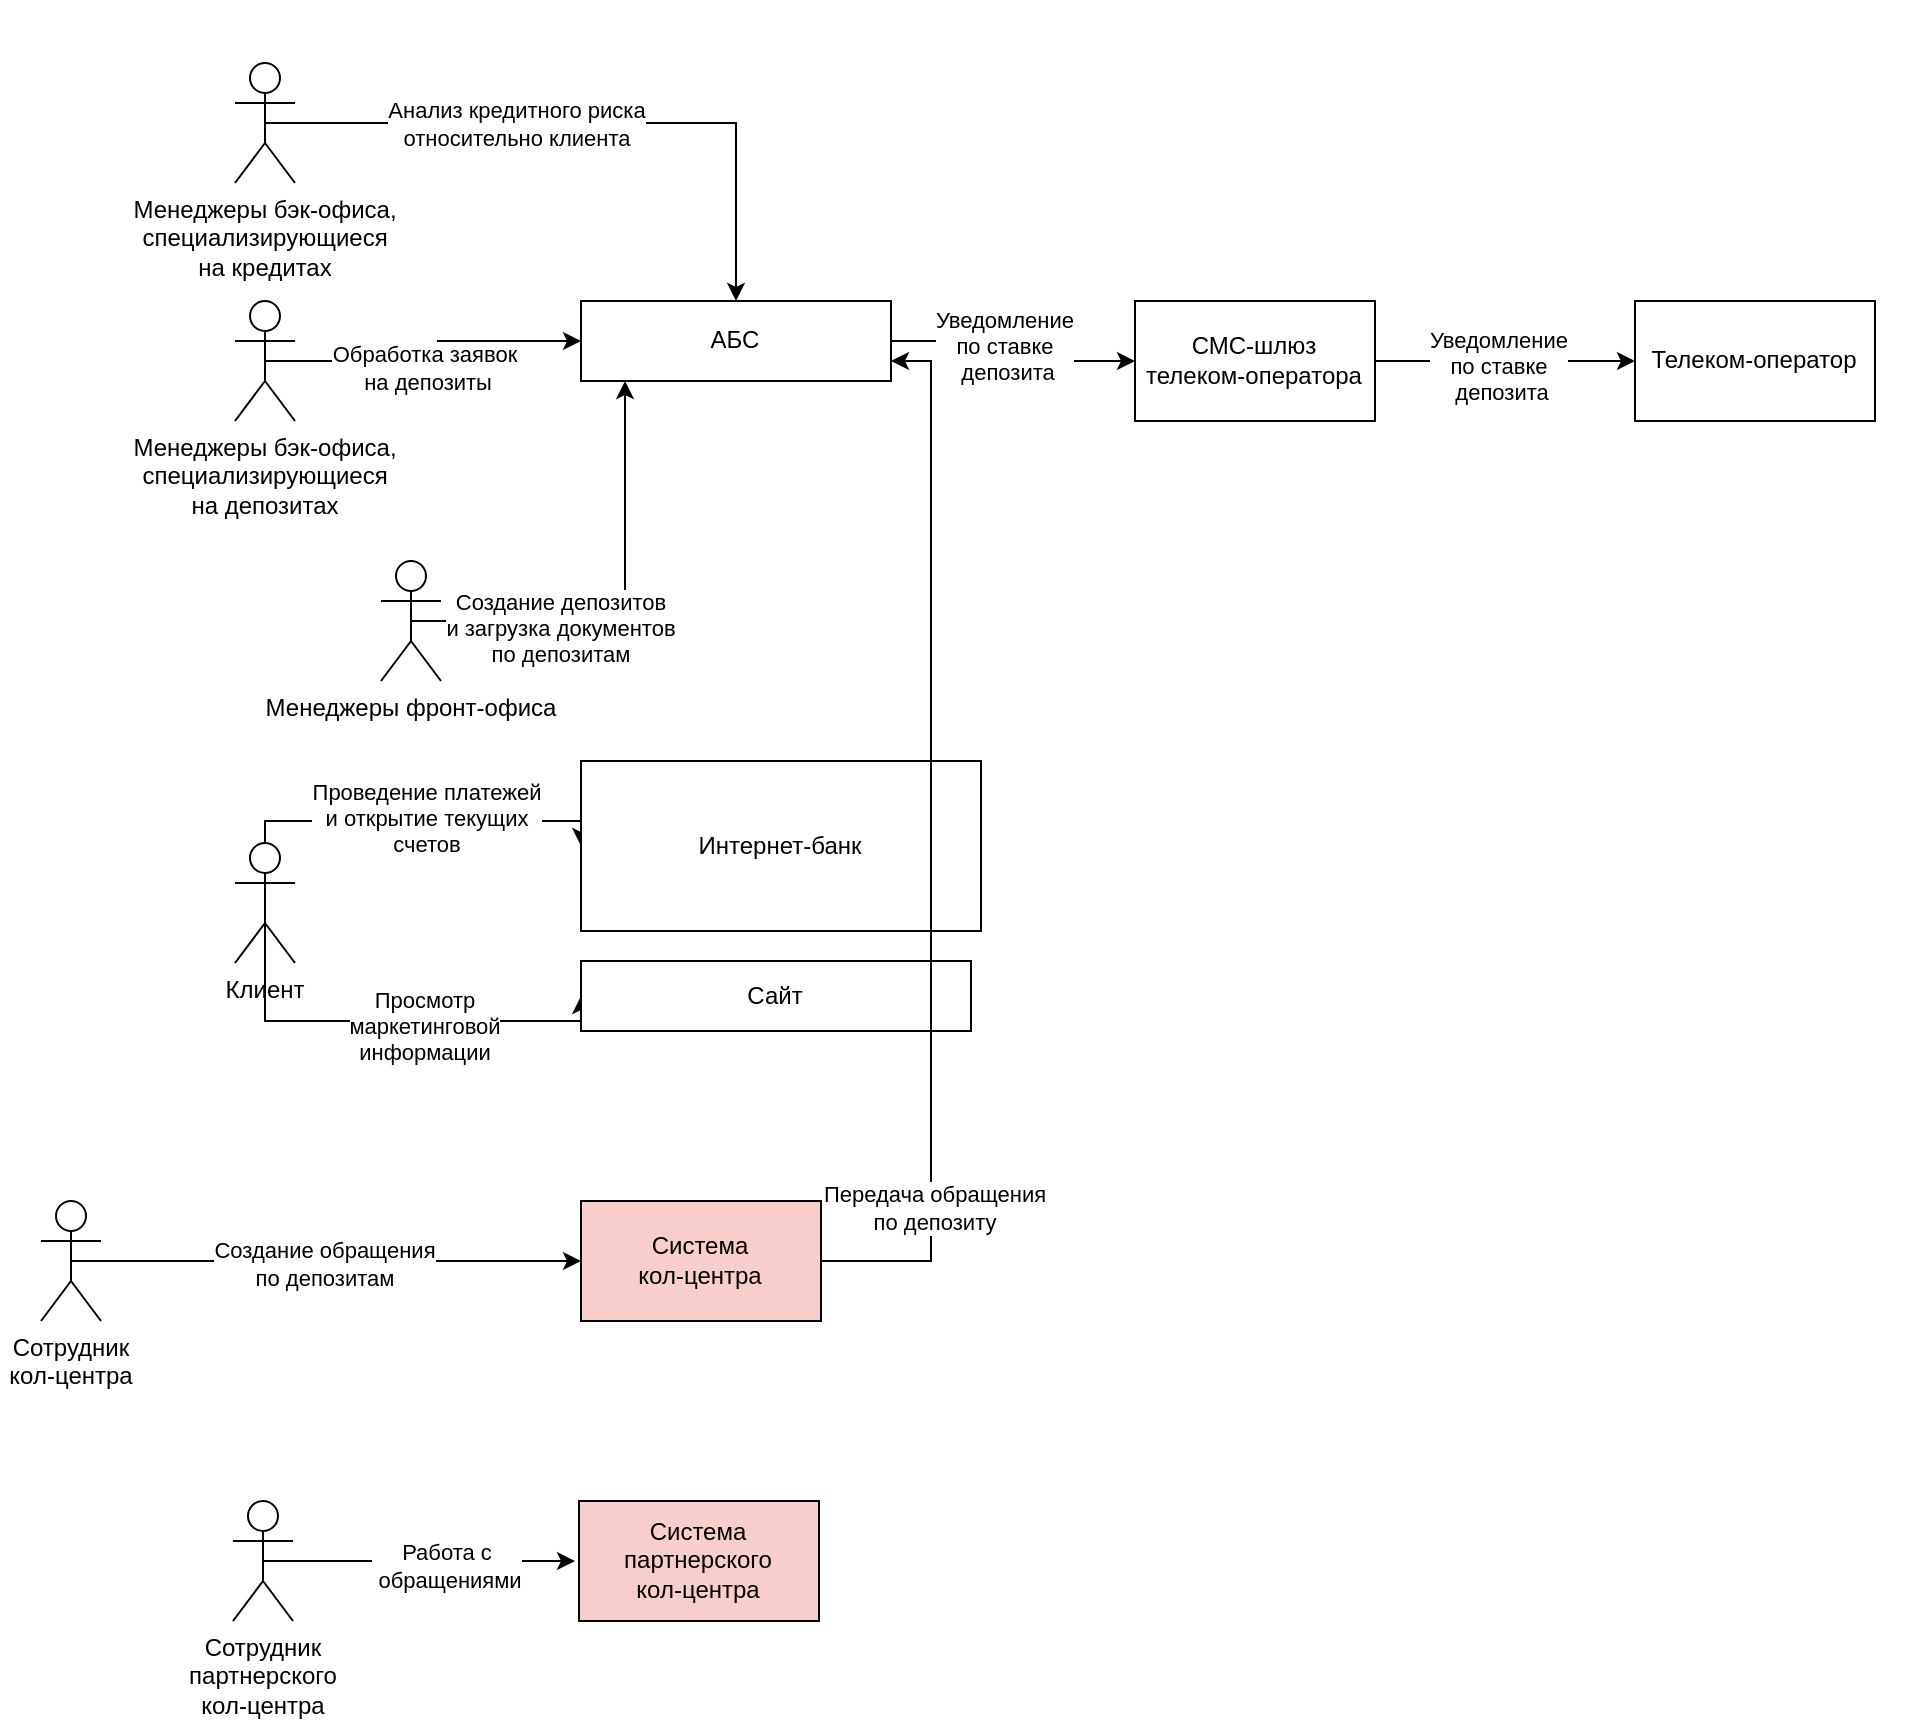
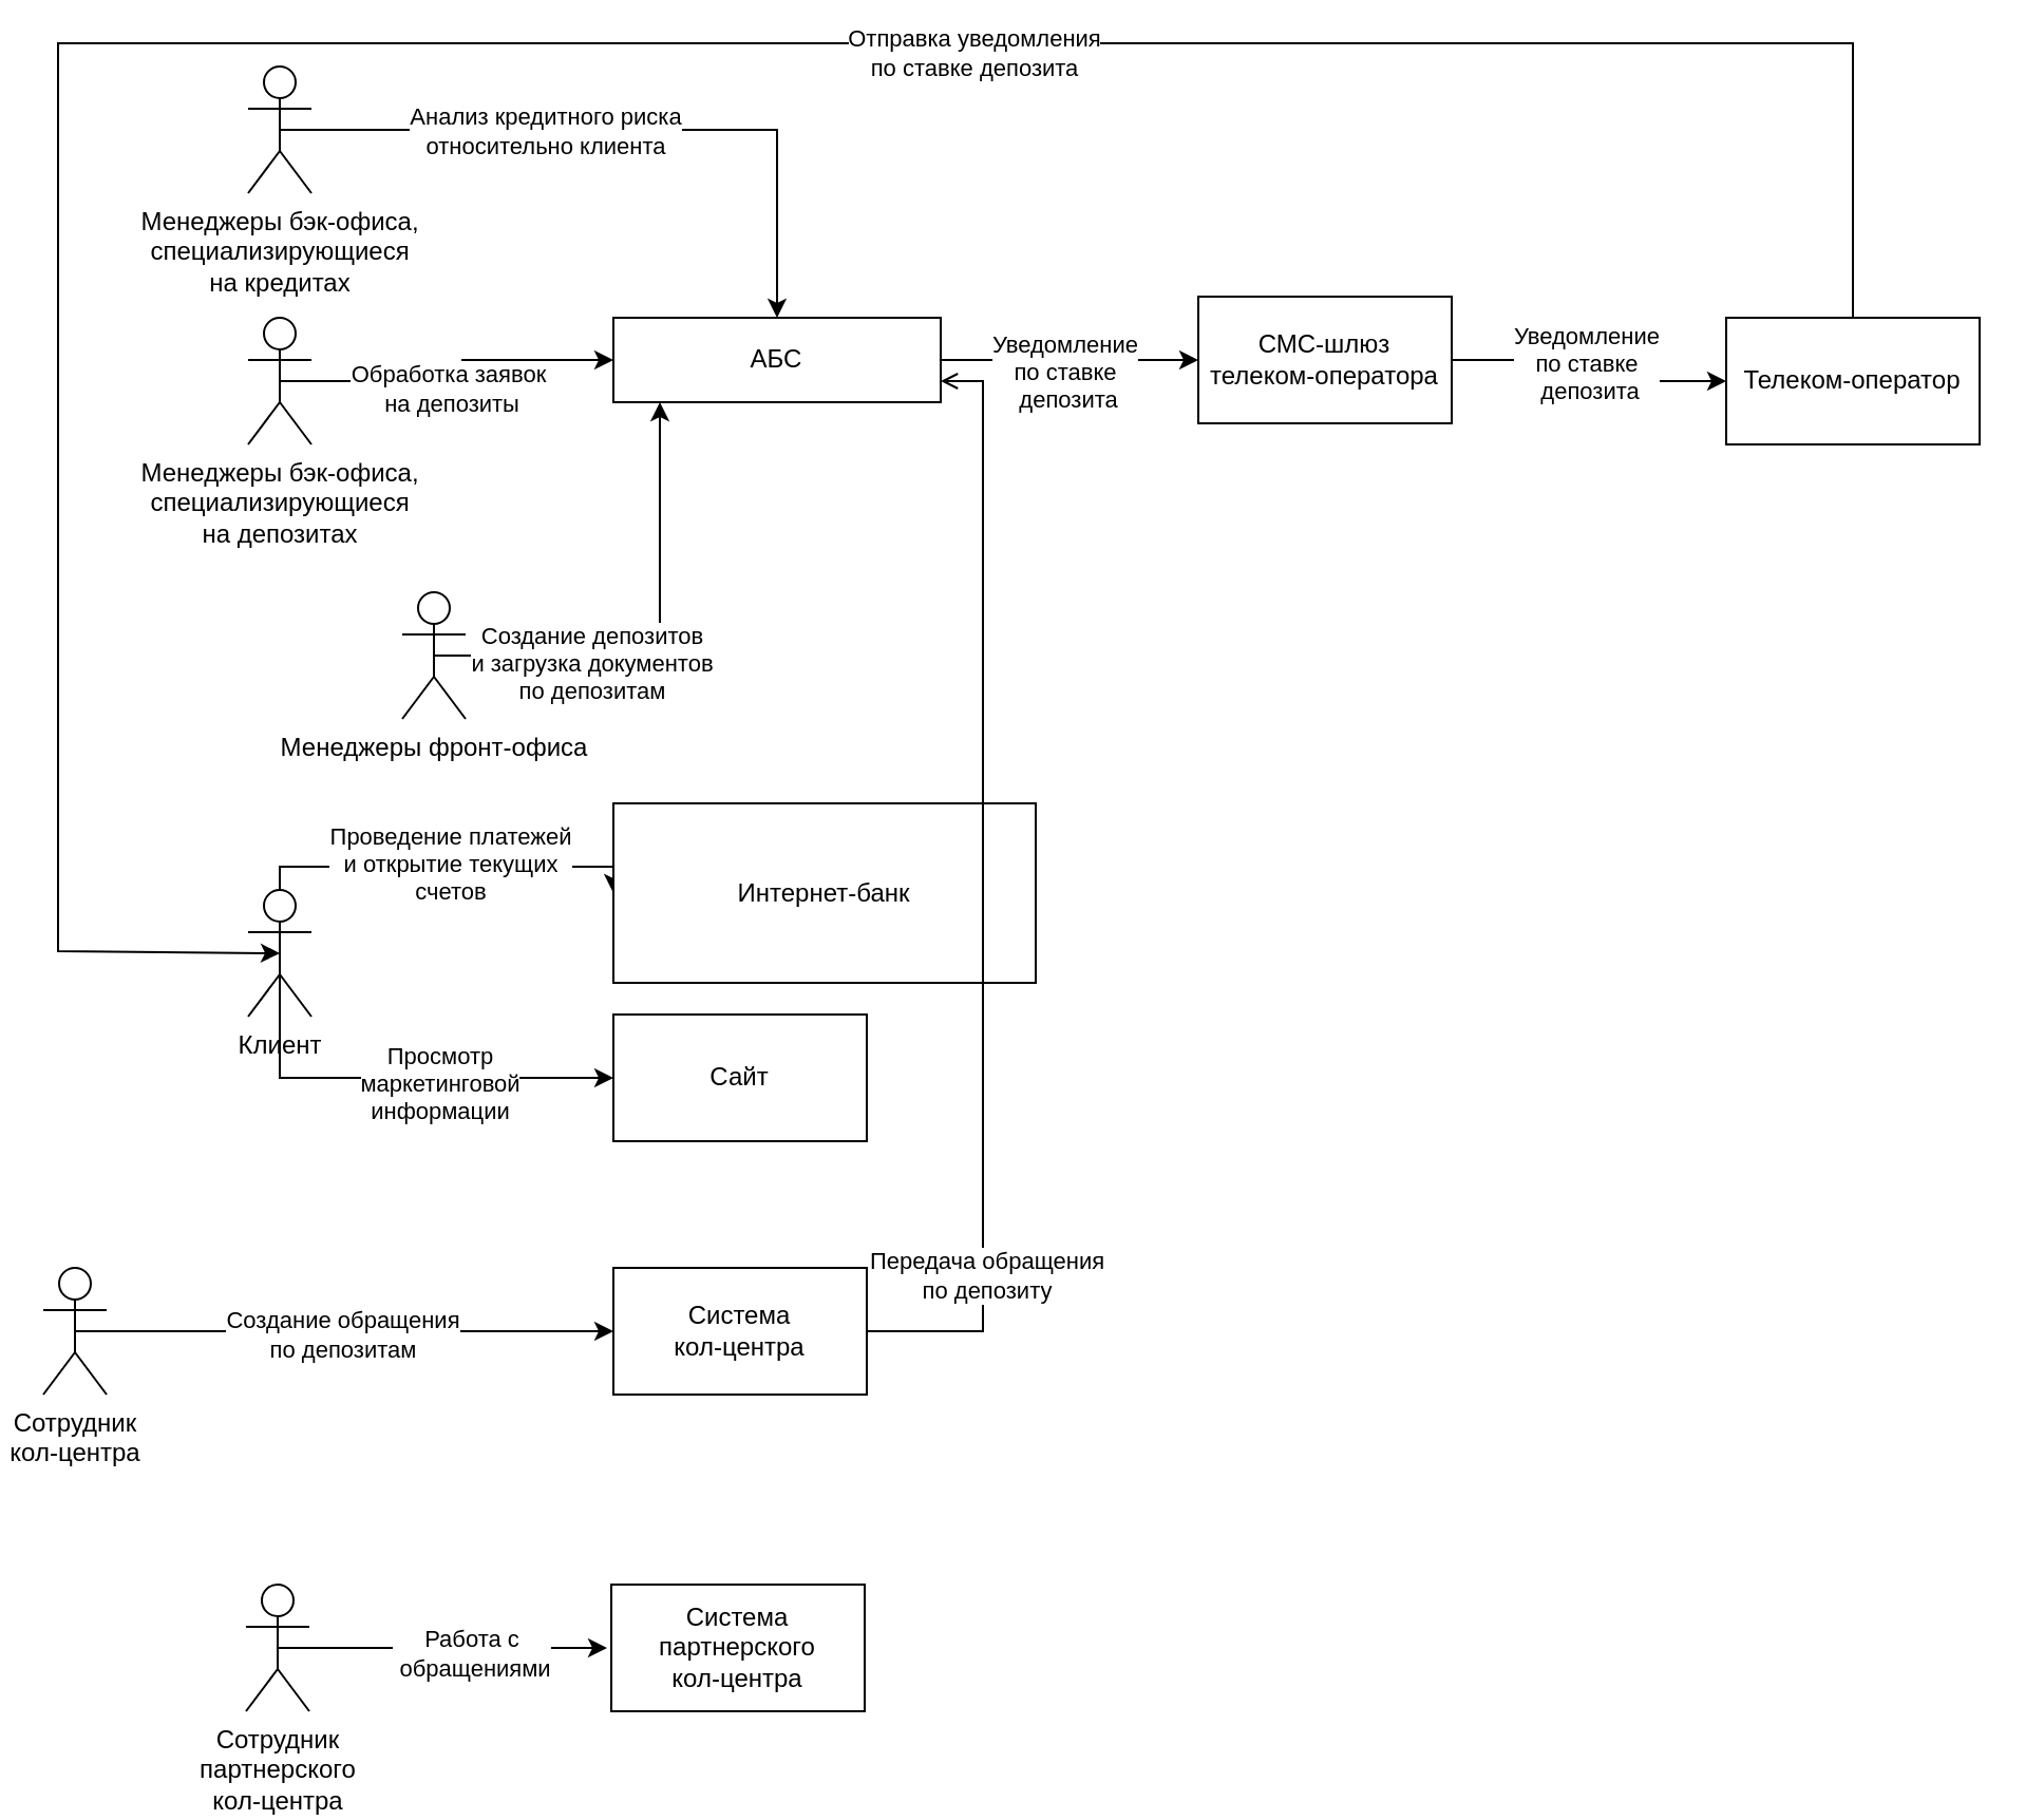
  <mxCell id="0" />
  <mxCell id="1" parent="0" />
  <mxCell id="2" style="edgeStyle=orthogonalEdgeStyle;rounded=0;orthogonalLoop=1;jettySize=auto;html=1;exitX=0.5;exitY=0.5;exitDx=0;exitDy=0;exitPerimeter=0;entryX=0;entryY=0.5;entryDx=0;entryDy=0;" parent="1" source="6" target="13" edge="1"><mxGeometry relative="1" as="geometry"><Array as="points"><mxPoint x="132" y="410" /></Array></mxGeometry></mxCell>
  <mxCell id="3" value="Проведение платежей&lt;div&gt;и открытие текущих&lt;/div&gt;&lt;div&gt;счетов&lt;/div&gt;" style="edgeLabel;html=1;align=center;verticalAlign=middle;resizable=0;points=[];" vertex="1" connectable="0" parent="2"><mxGeometry x="0.148" y="2" relative="1" as="geometry"><mxPoint as="offset" /></mxGeometry></mxCell>
  <mxCell id="4" style="edgeStyle=orthogonalEdgeStyle;rounded=0;orthogonalLoop=1;jettySize=auto;html=1;exitX=0.5;exitY=0.5;exitDx=0;exitDy=0;exitPerimeter=0;entryX=0;entryY=0.5;entryDx=0;entryDy=0;" parent="1" source="6" target="23" edge="1"><mxGeometry relative="1" as="geometry"><Array as="points"><mxPoint x="132" y="510" /></Array></mxGeometry></mxCell>
  <mxCell id="5" value="Просмотр&lt;div&gt;маркетинговой&lt;/div&gt;&lt;div&gt;информации&lt;/div&gt;" style="edgeLabel;html=1;align=center;verticalAlign=middle;resizable=0;points=[];" vertex="1" connectable="0" parent="4"><mxGeometry x="-0.411" y="-2" relative="1" as="geometry"><mxPoint x="70" as="offset" /></mxGeometry></mxCell>
  <mxCell id="6" value="Клиент" style="shape=umlActor;verticalLabelPosition=bottom;verticalAlign=top;html=1;outlineConnect=0;" parent="1" vertex="1"><mxGeometry y="421" width="30" height="60" as="geometry" x="117" /></mxCell>
  <mxCell id="7" style="edgeStyle=orthogonalEdgeStyle;rounded=0;orthogonalLoop=1;jettySize=auto;html=1;exitX=0.5;exitY=0.5;exitDx=0;exitDy=0;exitPerimeter=0;entryX=0;entryY=0.5;entryDx=0;entryDy=0;" edge="1" parent="1" source="9" target="16"><mxGeometry relative="1" as="geometry" /></mxCell>
  <mxCell id="8" value="Обработка заявок&lt;div&gt;&amp;nbsp;на депозиты&lt;br&gt;&lt;/div&gt;" style="edgeLabel;html=1;align=center;verticalAlign=middle;resizable=0;points=[];" vertex="1" connectable="0" parent="7"><mxGeometry x="-0.061" y="-3" relative="1" as="geometry"><mxPoint as="offset" /></mxGeometry></mxCell>
  <mxCell id="9" value="Менеджеры бэк-офиса,&lt;div&gt;&amp;nbsp;специализирующиеся&amp;nbsp;&lt;/div&gt;&lt;div&gt;на депозитах&lt;/div&gt;" style="shape=umlActor;verticalLabelPosition=bottom;verticalAlign=top;html=1;outlineConnect=0;" parent="1" vertex="1"><mxGeometry y="150" width="30" height="60" as="geometry" x="117" /></mxCell>
  <mxCell id="10" style="edgeStyle=orthogonalEdgeStyle;rounded=0;orthogonalLoop=1;jettySize=auto;html=1;exitX=0.5;exitY=0.5;exitDx=0;exitDy=0;exitPerimeter=0;entryX=0;entryY=0.5;entryDx=0;entryDy=0;" parent="1" source="12" target="17" edge="1"><mxGeometry relative="1" as="geometry" /></mxCell>
  <mxCell id="11" value="Создание обращения&lt;div&gt;по депозитам&lt;/div&gt;" style="edgeLabel;html=1;align=center;verticalAlign=middle;resizable=0;points=[];" vertex="1" connectable="0" parent="10"><mxGeometry x="-0.01" y="-1" relative="1" as="geometry"><mxPoint as="offset" /></mxGeometry></mxCell>
  <mxCell id="12" value="Сотрудник&lt;div&gt;кол-центра&lt;/div&gt;" style="shape=umlActor;verticalLabelPosition=bottom;verticalAlign=top;html=1;outlineConnect=0;" parent="1" vertex="1"><mxGeometry x="20" y="600" width="30" height="60" as="geometry" /></mxCell>
  <mxCell id="13" value="Интернет-банк" style="rounded=0;whiteSpace=wrap;html=1;" parent="1" vertex="1"><mxGeometry x="290" y="380" width="200" height="85" as="geometry" /></mxCell>
  <mxCell id="14" style="edgeStyle=orthogonalEdgeStyle;rounded=0;orthogonalLoop=1;jettySize=auto;html=1;exitX=1;exitY=0.5;exitDx=0;exitDy=0;entryX=0;entryY=0.5;entryDx=0;entryDy=0;" parent="1" source="16" target="21" edge="1"><mxGeometry relative="1" as="geometry" /></mxCell>
  <mxCell id="15" value="&lt;div&gt;Уведомление&lt;div&gt;по ставке&lt;/div&gt;&lt;div&gt;&amp;nbsp;депозита&lt;/div&gt;&lt;/div&gt;" style="edgeLabel;html=1;align=center;verticalAlign=middle;resizable=0;points=[];" vertex="1" connectable="0" parent="14"><mxGeometry x="-0.042" y="-5" relative="1" as="geometry"><mxPoint as="offset" /></mxGeometry></mxCell>
  <mxCell id="16" value="АБС" style="rounded=0;whiteSpace=wrap;html=1;" parent="1" vertex="1"><mxGeometry x="290" y="150" width="155" height="40" as="geometry" /></mxCell>
- <mxCell id="17" value="Система&lt;div&gt;кол-центра&lt;/div&gt;" style="rounded=0;whiteSpace=wrap;html=1;fillColor=#f8cecc;" parent="1" vertex="1"><mxGeometry x="290" y="600" width="120" height="60" as="geometry" /></mxCell>
- <mxCell id="18" value="Система партнерского&lt;div&gt;кол-центра&lt;/div&gt;" style="rounded=0;whiteSpace=wrap;html=1;fillColor=#f8cecc;" parent="1" vertex="1"><mxGeometry x="289" y="750" width="120" height="60" as="geometry" /></mxCell>
+ <mxCell id="17" value="Система&lt;div&gt;кол-центра&lt;/div&gt;" style="rounded=0;whiteSpace=wrap;html=1;" parent="1" vertex="1"><mxGeometry x="290" y="600" width="120" height="60" as="geometry" /></mxCell>
+ <mxCell id="18" value="Система партнерского&lt;div&gt;кол-центра&lt;/div&gt;" style="rounded=0;whiteSpace=wrap;html=1;" parent="1" vertex="1"><mxGeometry x="289" y="750" width="120" height="60" as="geometry" /></mxCell>
  <mxCell id="19" style="edgeStyle=orthogonalEdgeStyle;rounded=0;orthogonalLoop=1;jettySize=auto;html=1;exitX=1;exitY=0.5;exitDx=0;exitDy=0;" parent="1" source="21" target="22" edge="1"><mxGeometry relative="1" as="geometry" /></mxCell>
  <mxCell id="20" value="&lt;div&gt;Уведомление&lt;div&gt;по ставке&lt;/div&gt;&lt;div&gt;&amp;nbsp;депозита&lt;/div&gt;&lt;/div&gt;" style="edgeLabel;html=1;align=center;verticalAlign=middle;resizable=0;points=[];" vertex="1" connectable="0" parent="19"><mxGeometry x="-0.059" y="-2" relative="1" as="geometry"><mxPoint as="offset" /></mxGeometry></mxCell>
- <mxCell id="21" value="СМС-шлюз&lt;div&gt;телеком-оператора&lt;/div&gt;" style="rounded=0;whiteSpace=wrap;html=1;" parent="1" vertex="1"><mxGeometry x="567" y="150" width="120" height="60" as="geometry" /></mxCell>
+ <mxCell id="21" value="СМС-шлюз&lt;div&gt;телеком-оператора&lt;/div&gt;" style="rounded=0;whiteSpace=wrap;html=1;" parent="1" vertex="1"><mxGeometry x="567" y="140" width="120" height="60" as="geometry" /></mxCell>
  <mxCell id="22" value="Телеком-оператор" style="rounded=0;whiteSpace=wrap;html=1;" parent="1" vertex="1"><mxGeometry x="817" y="150" width="120" height="60" as="geometry" /></mxCell>
- <mxCell id="23" value="Сайт" style="rounded=0;whiteSpace=wrap;html=1;" parent="1" vertex="1"><mxGeometry x="290" y="480" width="195" height="35" as="geometry" /></mxCell>
+ <mxCell id="23" value="Сайт" style="rounded=0;whiteSpace=wrap;html=1;" parent="1" vertex="1"><mxGeometry x="290" y="480" width="120" height="60" as="geometry" /></mxCell>
  <mxCell id="24" style="edgeStyle=orthogonalEdgeStyle;rounded=0;orthogonalLoop=1;jettySize=auto;html=1;exitX=0.5;exitY=0.5;exitDx=0;exitDy=0;exitPerimeter=0;" parent="1" source="26" edge="1"><mxGeometry relative="1" as="geometry"><mxPoint x="287" y="780" as="targetPoint" /></mxGeometry></mxCell>
  <mxCell id="25" value="Работа с&lt;div&gt;&amp;nbsp;обращениями&lt;/div&gt;" style="edgeLabel;html=1;align=center;verticalAlign=middle;resizable=0;points=[];" vertex="1" connectable="0" parent="24"><mxGeometry x="0.178" y="-2" relative="1" as="geometry"><mxPoint as="offset" /></mxGeometry></mxCell>
  <mxCell id="26" value="Сотрудник&lt;div&gt;партнерского&lt;br&gt;&lt;div&gt;кол-центра&lt;/div&gt;&lt;/div&gt;" style="shape=umlActor;verticalLabelPosition=bottom;verticalAlign=top;html=1;outlineConnect=0;" parent="1" vertex="1"><mxGeometry x="116" y="750" width="30" height="60" as="geometry" /></mxCell>
- <mxCell id="27" style="edgeStyle=orthogonalEdgeStyle;rounded=0;orthogonalLoop=1;jettySize=auto;html=1;exitX=1;exitY=0.5;exitDx=0;exitDy=0;entryX=1;entryY=0.75;entryDx=0;entryDy=0;" parent="1" source="17" target="16" edge="1"><mxGeometry relative="1" as="geometry"><mxPoint x="457" y="615" as="sourcePoint" /></mxGeometry></mxCell>
+ <mxCell id="27" style="edgeStyle=orthogonalEdgeStyle;rounded=0;orthogonalLoop=1;jettySize=auto;html=1;exitX=1;exitY=0.5;exitDx=0;exitDy=0;entryX=1;entryY=0.75;entryDx=0;entryDy=0;endArrow=open;" parent="1" source="17" target="16" edge="1"><mxGeometry relative="1" as="geometry"><mxPoint x="457" y="615" as="sourcePoint" /></mxGeometry></mxCell>
  <mxCell id="28" value="Передача обращения&lt;div&gt;по депозиту&lt;/div&gt;" style="edgeLabel;html=1;align=center;verticalAlign=middle;resizable=0;points=[];" vertex="1" connectable="0" parent="27"><mxGeometry x="-0.688" y="-1" relative="1" as="geometry"><mxPoint as="offset" /></mxGeometry></mxCell>
  <mxCell id="29" style="edgeStyle=orthogonalEdgeStyle;rounded=0;orthogonalLoop=1;jettySize=auto;html=1;exitX=0.5;exitY=0.5;exitDx=0;exitDy=0;exitPerimeter=0;entryX=0.5;entryY=0;entryDx=0;entryDy=0;" edge="1" parent="1" source="31" target="16"><mxGeometry relative="1" as="geometry" /></mxCell>
  <mxCell id="30" value="Анализ кредитного риска&lt;div&gt;относительно клиента&lt;/div&gt;" style="edgeLabel;html=1;align=center;verticalAlign=middle;resizable=0;points=[];" vertex="1" connectable="0" parent="29"><mxGeometry x="-0.227" relative="1" as="geometry"><mxPoint as="offset" /></mxGeometry></mxCell>
  <mxCell id="31" value="Менеджеры бэк-офиса,&lt;div&gt;&amp;nbsp;специализирующиеся&amp;nbsp;&lt;/div&gt;&lt;div&gt;на кредитах&lt;/div&gt;" style="shape=umlActor;verticalLabelPosition=bottom;verticalAlign=top;html=1;outlineConnect=0;" vertex="1" parent="1"><mxGeometry y="31" width="30" height="60" as="geometry" x="117" /></mxCell>
+ <mxCell id="32" style="edgeStyle=orthogonalEdgeStyle;rounded=0;orthogonalLoop=1;jettySize=auto;html=1;exitX=0.5;exitY=0;exitDx=0;exitDy=0;entryX=0.5;entryY=0.5;entryDx=0;entryDy=0;entryPerimeter=0;" edge="1" parent="1" source="22" target="6"><mxGeometry relative="1" as="geometry"><Array as="points"><mxPoint x="877" y="20" /><mxPoint x="27" y="20" /><mxPoint x="27" y="450" /></Array></mxGeometry></mxCell>
+ <mxCell id="33" value="Отправка уведомления&lt;div&gt;по ставке депозита&lt;/div&gt;" style="edgeLabel;html=1;align=center;verticalAlign=middle;resizable=0;points=[];" vertex="1" connectable="0" parent="32"><mxGeometry x="-0.278" y="4" relative="1" as="geometry"><mxPoint as="offset" /></mxGeometry></mxCell>
  <mxCell id="34" value="Менеджеры фронт-офиса" style="shape=umlActor;verticalLabelPosition=bottom;verticalAlign=top;html=1;outlineConnect=0;" vertex="1" parent="1"><mxGeometry x="190" y="280" width="30" height="60" as="geometry" /></mxCell>
  <mxCell id="35" style="edgeStyle=orthogonalEdgeStyle;rounded=0;orthogonalLoop=1;jettySize=auto;html=1;exitX=0.5;exitY=0.5;exitDx=0;exitDy=0;exitPerimeter=0;entryX=0.142;entryY=1;entryDx=0;entryDy=0;entryPerimeter=0;" edge="1" parent="1" source="34" target="16"><mxGeometry relative="1" as="geometry" /></mxCell>
  <mxCell id="36" value="Создание депозитов&lt;div&gt;и загрузка документов&lt;/div&gt;&lt;div&gt;по депозитам&lt;/div&gt;" style="edgeLabel;html=1;align=center;verticalAlign=middle;resizable=0;points=[];" vertex="1" connectable="0" parent="35"><mxGeometry x="-0.349" y="-3" relative="1" as="geometry"><mxPoint as="offset" /></mxGeometry></mxCell>
